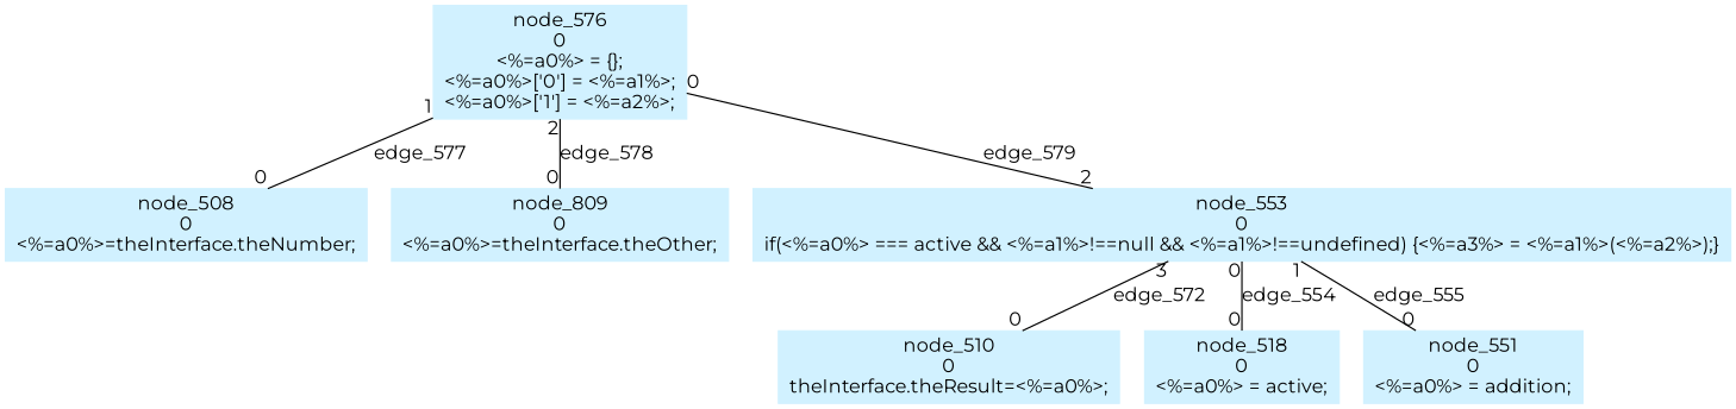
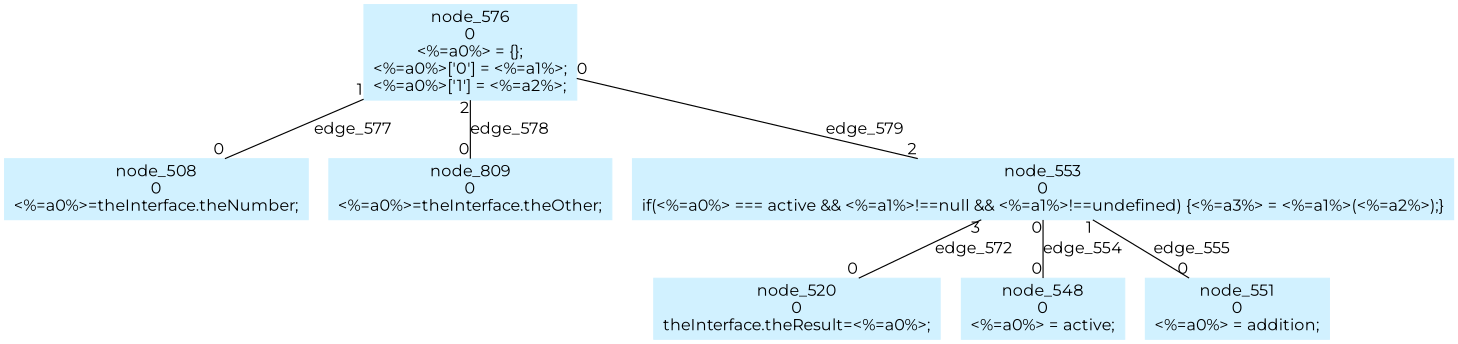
  digraph {
    fontname=Montserrat
    node [color="#d1f1ff" fontname=Montserrat shape=box style=filled]
    edge [arrowHead=none dir=none fontname=Montserrat headlabel=0 taillabel=0]
    n1 [label="node_508\n0\n<%=a0%>=theInterface.theNumber;\n"]
    n2 [label="node_809\n0\n<%=a0%>=theInterface.theOther;\n"]
-   n3 [label="node_510\n0\ntheInterface.theResult=<%=a0%>;\n"]
-   n4 [label="node_518\n0\n<%=a0%> = active;\n"]
+   n3 [label="node_520\n0\ntheInterface.theResult=<%=a0%>;\n"]
+   n4 [label="node_548\n0\n<%=a0%> = active;\n"]
    n5 [label="node_551\n0\n<%=a0%> = addition;\n"]
    n6 [label="node_553\n0\nif(<%=a0%> === active && <%=a1%>!==null && <%=a1%>!==undefined) {<%=a3%> = <%=a1%>(<%=a2%>);}\n"]
    n7 [label="node_576\n0\n<%=a0%> = {};\n<%=a0%>['0'] = <%=a1%>;\n<%=a0%>['1'] = <%=a2%>;\n"]
    n6 -> n3 [label=edge_572 taillabel=3]
    n6 -> n4 [label=edge_554]
    n6 -> n5 [label=edge_555 taillabel=1]
    n7 -> n1 [label=edge_577 taillabel=1]
    n7 -> n2 [label=edge_578 taillabel=2]
    n7 -> n6 [headlabel=2 label=edge_579]
  }
